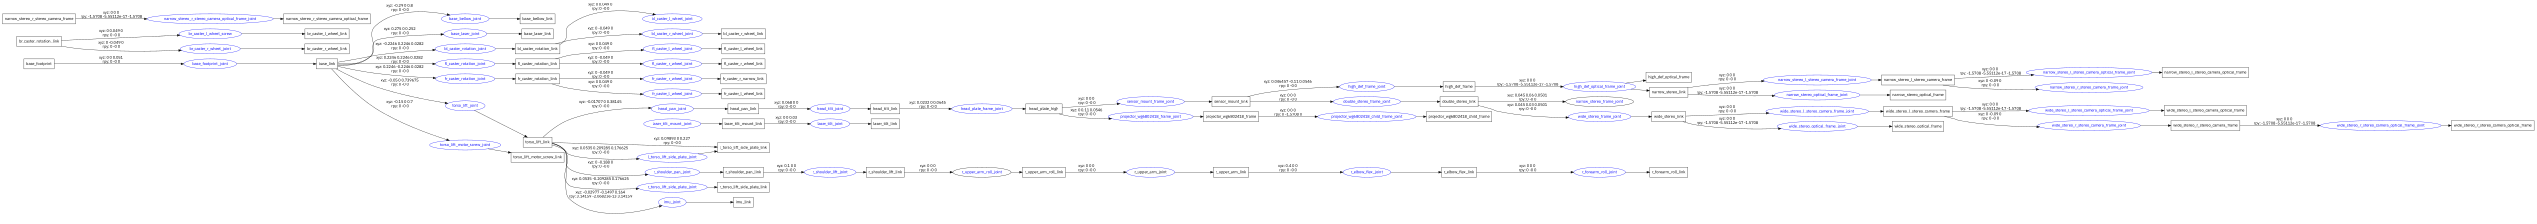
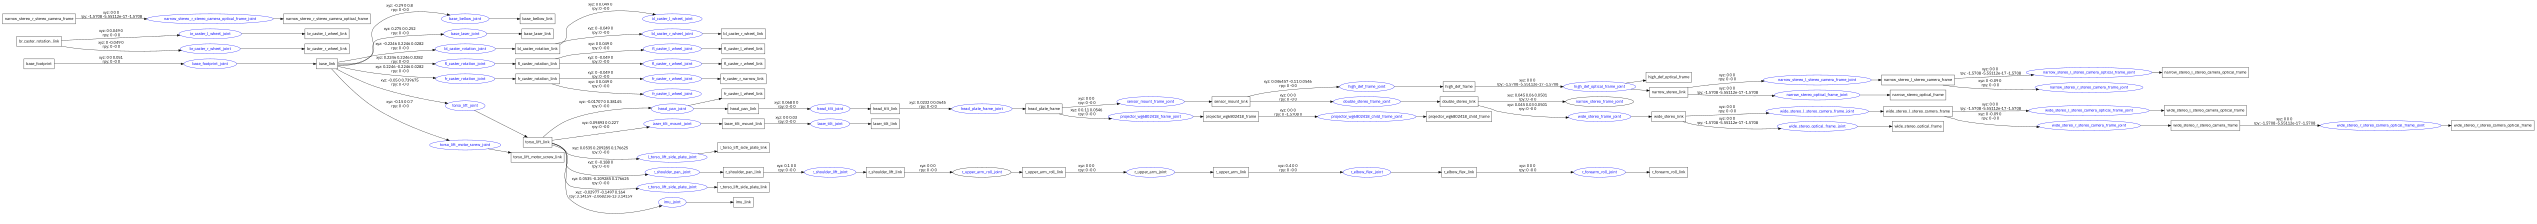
  digraph {
    fontname="IBM Plex Sans"
    rankdir=LR
    node [fontname="IBM Plex Sans" shape=box]
    edge [fontname="IBM Plex Sans"]
    n1 [label=base_footprint]
    base_footprint_joint [color=blue fontcolor=blue shape=ellipse]
    n3 [label=base_link]
    base_bellow_joint [color=blue fontcolor=blue shape=ellipse]
    base_laser_joint [color=blue fontcolor=blue shape=ellipse]
    bl_caster_rotation_joint [color=blue fontcolor=blue shape=ellipse]
    fl_caster_rotation_joint [color=blue fontcolor=blue shape=ellipse]
    fr_caster_rotation_joint [color=blue fontcolor=blue shape=ellipse]
    torso_lift_joint [color=blue fontcolor=blue shape=ellipse]
    torso_lift_motor_screw_joint [color=blue fontcolor=blue shape=ellipse]
    n11 [label=base_bellow_link]
    n12 [label=base_laser_link]
    n13 [label=bl_caster_rotation_link]
    n14 [label=fl_caster_rotation_link]
    n15 [label=fr_caster_rotation_link]
    n16 [label=torso_lift_link]
    n17 [label=torso_lift_motor_screw_link]
    bl_caster_l_wheel_joint [color=blue fontcolor=blue shape=ellipse]
    bl_caster_r_wheel_joint [color=blue fontcolor=blue shape=ellipse]
    n20 [label=bl_caster_r_wheel_link]
    n21 [label=br_caster_rotation_link]
-   br_caster_l_wheel_joint [color=blue fontcolor=blue shape=ellipse label=br_caster_l_wheel_screw]
+   br_caster_l_wheel_joint [color=blue fontcolor=blue shape=ellipse]
    br_caster_r_wheel_joint [color=blue fontcolor=blue shape=ellipse]
    n24 [label=br_caster_l_wheel_link]
    n25 [label=br_caster_r_wheel_link]
    fl_caster_l_wheel_joint [color=blue fontcolor=blue shape=ellipse]
    fl_caster_r_wheel_joint [color=blue fontcolor=blue shape=ellipse]
    n28 [label=fl_caster_l_wheel_link]
    n29 [label=fl_caster_r_wheel_link]
    fr_caster_l_wheel_joint [color=blue fontcolor=blue shape=ellipse]
    fr_caster_r_wheel_joint [color=blue fontcolor=blue shape=ellipse]
    n32 [label=fr_caster_l_wheel_link]
    n33 [label=fr_caster_r_narrow_link]
    head_pan_joint [color=blue fontcolor=blue shape=ellipse]
    imu_joint [color=blue fontcolor=blue shape=ellipse]
    l_torso_lift_side_plate_joint [color=blue fontcolor=blue shape=ellipse]
    laser_tilt_mount_joint [color=blue fontcolor=blue shape=ellipse]
    r_shoulder_pan_joint [color=blue fontcolor=blue shape=ellipse]
    r_torso_lift_side_plate_joint [color=blue fontcolor=blue shape=ellipse]
    n40 [label=head_pan_link]
    n41 [label=imu_link]
    n42 [label=l_torso_lift_side_plate_link]
    n43 [label=laser_tilt_mount_link]
    n44 [label=r_shoulder_pan_link]
    n45 [label=r_torso_lift_side_plate_link]
    head_tilt_joint [color=blue fontcolor=blue shape=ellipse]
    n47 [label=head_tilt_link]
    head_plate_frame_joint [color=blue fontcolor=blue shape=ellipse]
-   n49 [label=head_plate_high]
+   n49 [label=head_plate_frame]
    projector_wg6802418_frame_joint [color=blue fontcolor=blue shape=ellipse]
    sensor_mount_frame_joint [color=blue fontcolor=blue shape=ellipse]
    n52 [label=projector_wg6802418_frame]
    n53 [label=sensor_mount_link]
    projector_wg6802418_child_frame_joint [color=blue fontcolor=blue shape=ellipse]
    n55 [label=projector_wg6802418_child_frame]
    double_stereo_frame_joint [color=blue fontcolor=blue shape=ellipse]
    high_def_frame_joint [color=blue fontcolor=blue shape=ellipse]
    n58 [label=double_stereo_link]
    n59 [label=high_def_frame]
    narrow_stereo_frame_joint [color=black fontcolor=blue shape=ellipse]
    wide_stereo_frame_joint [color=blue fontcolor=blue shape=ellipse]
    n62 [label=wide_stereo_link]
    n63 [label=narrow_stereo_link]
    narrow_stereo_l_stereo_camera_frame_joint [color=blue fontcolor=blue shape=ellipse]
    narrow_stereo_optical_frame_joint [color=blue fontcolor=blue shape=ellipse]
    n66 [label=narrow_stereo_l_stereo_camera_frame]
    n67 [label=narrow_stereo_optical_frame]
    narrow_stereo_l_stereo_camera_optical_frame_joint [color=blue fontcolor=blue shape=ellipse]
    narrow_stereo_r_stereo_camera_frame_joint [color=blue fontcolor=blue shape=ellipse]
    n70 [label=narrow_stereo_l_stereo_camera_optical_frame]
    n71 [label=narrow_stereo_r_stereo_camera_frame]
    narrow_stereo_r_stereo_camera_optical_frame_joint [color=blue fontcolor=blue shape=ellipse]
    n73 [label=narrow_stereo_r_stereo_camera_optical_frame]
    wide_stereo_l_stereo_camera_frame_joint [color=blue fontcolor=blue shape=ellipse]
    wide_stereo_optical_frame_joint [color=blue fontcolor=blue shape=ellipse]
    n76 [label=wide_stereo_l_stereo_camera_frame]
    n77 [label=wide_stereo_optical_frame]
    wide_stereo_l_stereo_camera_optical_frame_joint [color=blue fontcolor=blue shape=ellipse]
    wide_stereo_r_stereo_camera_frame_joint [color=blue fontcolor=blue shape=ellipse]
    n80 [label=wide_stereo_l_stereo_camera_optical_frame]
    n81 [label=wide_stereo_r_stereo_camera_frame]
    wide_stereo_r_stereo_camera_optical_frame_joint [color=blue fontcolor=blue shape=ellipse]
    n83 [label=wide_stereo_r_stereo_camera_optical_frame]
    high_def_optical_frame_joint [color=blue fontcolor=blue shape=ellipse]
    n85 [label=high_def_optical_frame]
    laser_tilt_joint [color=blue fontcolor=blue shape=ellipse]
    n87 [label=laser_tilt_link]
    r_shoulder_lift_joint [color=blue fontcolor=blue shape=ellipse]
    n89 [label=r_shoulder_lift_link]
    r_upper_arm_roll_joint [color=black fontcolor=blue shape=ellipse]
    n91 [label=r_upper_arm_roll_link]
    r_upper_arm_joint [color=blue fontcolor=black shape=ellipse]
    n93 [label=r_upper_arm_link]
    r_elbow_flex_joint [color=blue fontcolor=blue shape=ellipse]
    n95 [label=r_elbow_flex_link]
    r_forearm_roll_joint [color=blue fontcolor=blue shape=ellipse]
    n97 [label=r_forearm_roll_link]
    n1 -> base_footprint_joint [label="xyz: 0 0 0.051 \nrpy: 0 -0 0"]
    base_footprint_joint -> n3
    n3 -> base_bellow_joint [label="xyz: -0.29 0 0.8 \nrpy: 0 -0 0"]
    n3 -> base_laser_joint [label="xyz: 0.275 0 0.252 \nrpy: 0 -0 0"]
    n3 -> bl_caster_rotation_joint [label="xyz: -0.2246 0.2246 0.0282 \nrpy: 0 -0 0"]
    n3 -> fl_caster_rotation_joint [label="xyz: 0.2246 0.2246 0.0282 \nrpy: 0 -0 0"]
    n3 -> fr_caster_rotation_joint [label="xyz: 0.2246 -0.2246 0.0282 \nrpy: 0 -0 0"]
    n3 -> torso_lift_joint [label="xyz: -0.05 0 0.739675 \nrpy: 0 -0 0"]
    n3 -> torso_lift_motor_screw_joint [label="xyz: -0.15 0 0.7 \nrpy: 0 -0 0"]
    base_bellow_joint -> n11
    base_laser_joint -> n12
    bl_caster_rotation_joint -> n13
    fl_caster_rotation_joint -> n14
    fr_caster_rotation_joint -> n15
    torso_lift_joint -> n16
    torso_lift_motor_screw_joint -> n17
    n13 -> bl_caster_l_wheel_joint [label="xyz: 0 0.049 0 \nrpy: 0 -0 0"]
    n13 -> bl_caster_r_wheel_joint [label="xyz: 0 -0.049 0 \nrpy: 0 -0 0"]
    n14 -> fl_caster_l_wheel_joint [label="xyz: 0 0.049 0 \nrpy: 0 -0 0"]
    n14 -> fl_caster_r_wheel_joint [label="xyz: 0 -0.049 0 \nrpy: 0 -0 0"]
    n15 -> fr_caster_l_wheel_joint [label="xyz: 0 0.049 0 \nrpy: 0 -0 0"]
    n15 -> fr_caster_r_wheel_joint [label="xyz: 0 -0.049 0 \nrpy: 0 -0 0"]
    n16 -> head_pan_joint [label="xyz: -0.01707 0 0.38145 \nrpy: 0 -0 0"]
    n16 -> imu_joint [label="xyz: -0.02977 -0.1497 0.164 \nrpy: 3.14159 -2.06823e-13 3.14159"]
    n16 -> l_torso_lift_side_plate_joint [label="xyz: 0.0535 0.209285 0.176625 \nrpy: 0 -0 0"]
-   n16 -> n42 [label="xyz: 0.09893 0 0.227 \nrpy: 0 -0 0"]
+   n16 -> laser_tilt_mount_joint [label="xyz: 0.09893 0 0.227 \nrpy: 0 -0 0"]
    n16 -> r_shoulder_pan_joint [label="xyz: 0 -0.188 0 \nrpy: 0 -0 0"]
    n16 -> r_torso_lift_side_plate_joint [label="xyz: 0.0535 -0.209285 0.176625 \nrpy: 0 -0 0"]
    bl_caster_r_wheel_joint -> n20
    n21 -> br_caster_l_wheel_joint [label="xyz: 0 0.049 0 \nrpy: 0 -0 0"]
    n21 -> br_caster_r_wheel_joint [label="xyz: 0 -0.049 0 \nrpy: 0 -0 0"]
    br_caster_l_wheel_joint -> n24
    br_caster_r_wheel_joint -> n25
    fl_caster_l_wheel_joint -> n28
    fl_caster_r_wheel_joint -> n29
-   fr_caster_l_wheel_joint -> n32
+   head_pan_joint -> n32
    fr_caster_r_wheel_joint -> n33
    head_pan_joint -> n40
    imu_joint -> n41
    l_torso_lift_side_plate_joint -> n42
    laser_tilt_mount_joint -> n43
    r_shoulder_pan_joint -> n44
    r_torso_lift_side_plate_joint -> n45
    n40 -> head_tilt_joint [label="xyz: 0.068 0 0 \nrpy: 0 -0 0"]
    n43 -> laser_tilt_joint [label="xyz: 0 0 0.03 \nrpy: 0 -0 0"]
    n44 -> r_shoulder_lift_joint [label="xyz: 0.1 0 0 \nrpy: 0 -0 0"]
    head_tilt_joint -> n47
    n47 -> head_plate_frame_joint [label="xyz: 0.0232 0 0.0645 \nrpy: 0 -0 0"]
    head_plate_frame_joint -> n49
    n49 -> projector_wg6802418_frame_joint [label="xyz: 0 0.11 0.0546 \nrpy: 0 -0 0"]
    n49 -> sensor_mount_frame_joint [label="xyz: 0 0 0 \nrpy: 0 -0 0"]
    projector_wg6802418_frame_joint -> n52
    sensor_mount_frame_joint -> n53
    n52 -> projector_wg6802418_child_frame_joint [label="xyz: 0 0 0 \nrpy: 0 -1.5708 0"]
    n53 -> double_stereo_frame_joint [label="xyz: 0 0 0 \nrpy: 0 -0 0"]
    n53 -> high_def_frame_joint [label="xyz: 0.046457 -0.11 0.0546 \nrpy: 0 -0 0"]
    projector_wg6802418_child_frame_joint -> n55
    double_stereo_frame_joint -> n58
    high_def_frame_joint -> n59
    n58 -> narrow_stereo_frame_joint [label="xyz: 0.045 0.06 0.0501 \nrpy: 0 -0 0"]
    n58 -> wide_stereo_frame_joint [label="xyz: 0.045 0.03 0.0501 \nrpy: 0 -0 0"]
    n59 -> high_def_optical_frame_joint [label="xyz: 0 0 0 \nrpy: -1.5708 -5.55112e-17 -1.5708"]
    wide_stereo_frame_joint -> n62
    n62 -> wide_stereo_l_stereo_camera_frame_joint [label="xyz: 0 0 0 \nrpy: 0 -0 0"]
    n62 -> wide_stereo_optical_frame_joint [label="xyz: 0 0 0 \nrpy: -1.5708 -5.55112e-17 -1.5708"]
    n63 -> narrow_stereo_l_stereo_camera_frame_joint [label="xyz: 0 0 0 \nrpy: 0 -0 0"]
    n63 -> narrow_stereo_optical_frame_joint [label="xyz: 0 0 0 \nrpy: -1.5708 -5.55112e-17 -1.5708"]
    narrow_stereo_l_stereo_camera_frame_joint -> n66
    narrow_stereo_optical_frame_joint -> n67
    n66 -> narrow_stereo_l_stereo_camera_optical_frame_joint [label="xyz: 0 0 0 \nrpy: -1.5708 -5.55112e-17 -1.5708"]
    n66 -> narrow_stereo_r_stereo_camera_frame_joint [label="xyz: 0 -0.09 0 \nrpy: 0 -0 0"]
    narrow_stereo_l_stereo_camera_optical_frame_joint -> n70
    n71 -> narrow_stereo_r_stereo_camera_optical_frame_joint [label="xyz: 0 0 0 \nrpy: -1.5708 -5.55112e-17 -1.5708"]
    narrow_stereo_r_stereo_camera_optical_frame_joint -> n73
    wide_stereo_l_stereo_camera_frame_joint -> n76
    wide_stereo_optical_frame_joint -> n77
    n76 -> wide_stereo_l_stereo_camera_optical_frame_joint [label="xyz: 0 0 0 \nrpy: -1.5708 -5.55112e-17 -1.5708"]
    n76 -> wide_stereo_r_stereo_camera_frame_joint [label="xyz: 0 -0.09 0 \nrpy: 0 -0 0"]
    wide_stereo_l_stereo_camera_optical_frame_joint -> n80
    wide_stereo_r_stereo_camera_frame_joint -> n81
    n81 -> wide_stereo_r_stereo_camera_optical_frame_joint [label="xyz: 0 0 0 \nrpy: -1.5708 -5.55112e-17 -1.5708"]
    wide_stereo_r_stereo_camera_optical_frame_joint -> n83
    high_def_optical_frame_joint -> n63
    high_def_optical_frame_joint -> n85
    laser_tilt_joint -> n87
    r_shoulder_lift_joint -> n89
    n89 -> r_upper_arm_roll_joint [label="xyz: 0 0 0 \nrpy: 0 -0 0"]
    r_upper_arm_roll_joint -> n91
    n91 -> r_upper_arm_joint [label="xyz: 0 0 0 \nrpy: 0 -0 0"]
    r_upper_arm_joint -> n93
    n93 -> r_elbow_flex_joint [label="xyz: 0.4 0 0 \nrpy: 0 -0 0"]
    r_elbow_flex_joint -> n95
    n95 -> r_forearm_roll_joint [label="xyz: 0 0 0 \nrpy: 0 -0 0"]
    r_forearm_roll_joint -> n97
  }
